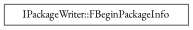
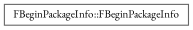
  digraph {
    rankdir=LR
    fontname="EB Garamond"
-   n1 [color=grey40 fillcolor=white fontname="EB Garamond" fontsize=10 height=0.2 label="IPackageWriter::FBeginPackageInfo" shape=box style=filled width=0.4]
+   n1 [color=grey40 fillcolor=white fontname="EB Garamond" fontsize=10 height=0.2 label="FBeginPackageInfo::FBeginPackageInfo" shape=box style=filled width=0.4]
  }
